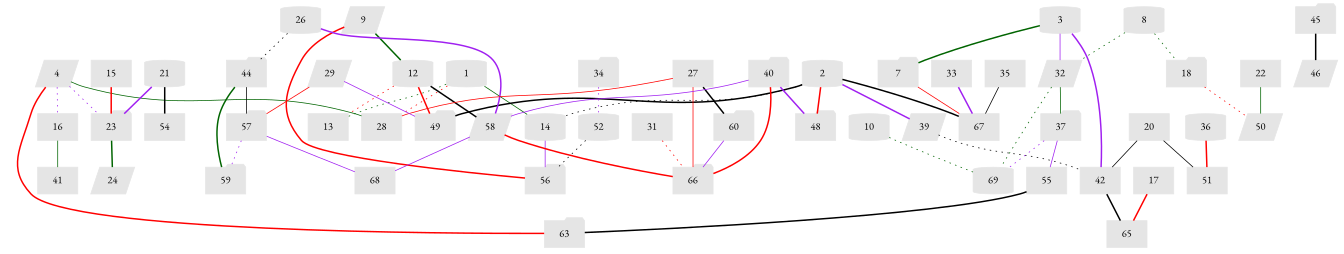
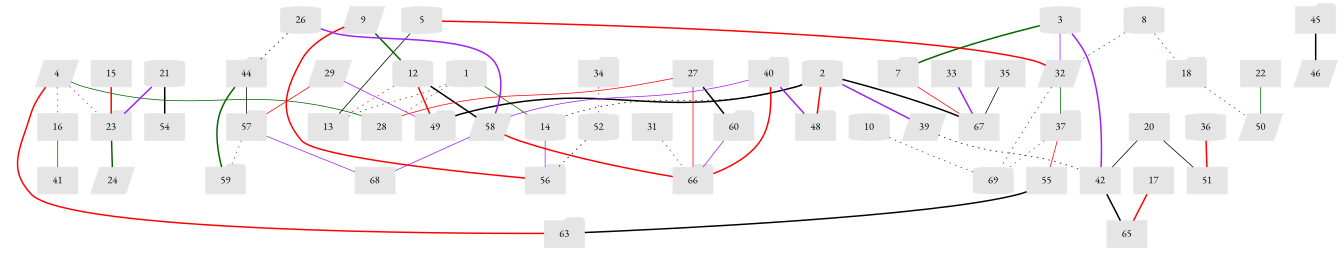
  graph {
    fontname="EB Garamond"
    node [color=gray90 fontname="EB Garamond" shape=box style=filled]
    edge [color=red fontname="EB Garamond" style=bold weight=1.0]
    1 [shape=cylinder]
    13
    14 [shape=cylinder]
    28
    56 [shape=folder]
    2 [shape=cylinder]
    39 [shape=parallelogram]
    48 [shape=folder]
    49 [shape=folder]
    67
    42
    3 [shape=cylinder]
    7 [shape=folder]
    32 [shape=parallelogram]
    69 [shape=cylinder]
    37 [shape=folder]
    65
    4 [shape=parallelogram]
    16
    23 [shape=folder]
    63 [shape=folder]
    41
    24 [shape=parallelogram]
+   5 [shape=cylinder]
    8 [shape=cylinder]
    18 [shape=folder]
    50 [shape=parallelogram]
    9 [shape=parallelogram]
    12 [shape=cylinder]
    58 [shape=parallelogram]
    10 [shape=cylinder]
    66 [shape=folder]
    68
    15
    17
    20
    51
    21 [shape=cylinder]
    54
    22
    26 [shape=cylinder]
    44 [shape=folder]
    57 [shape=folder]
    59 [shape=folder]
    27
    60 [shape=folder]
    29 [shape=parallelogram]
    31
    55
    33
    34 [shape=folder]
    52 [shape=cylinder]
    35
    36 [shape=cylinder]
    40 [shape=folder]
    45 [shape=folder]
    46 [shape=parallelogram]
    1 -- 13 [color=darkgreen style=dotted]
    1 -- 14 [color=darkgreen style=solid]
    1 -- 28 [style=dotted]
    14 -- 56 [color=purple style=solid]
    2 -- 14 [color=black style=dotted]
    2 -- 39 [color=purple]
    2 -- 48
    2 -- 49 [color=black]
    2 -- 67 [color=black]
    39 -- 42 [color=black style=dotted]
    42 -- 65 [color=black]
    3 -- 42 [color=purple]
    3 -- 7 [color=darkgreen]
    3 -- 32 [color=purple style=solid]
    7 -- 67 [style=solid]
    32 -- 69 [color=darkgreen style=dotted]
    32 -- 37 [color=darkgreen style=solid]
    37 -- 69 [color=purple style=dotted]
-   37 -- 55 [color=purple style=solid]
+   37 -- 55 [style=solid]
    4 -- 28 [color=darkgreen style=solid]
    4 -- 16 [color=purple style=dotted]
    4 -- 23 [color=purple style=dotted]
    4 -- 63
    16 -- 41 [color=darkgreen style=solid]
    23 -- 24 [color=darkgreen]
+   5 -- 13 [color=black style=solid]
+   5 -- 32
    8 -- 32 [color=darkgreen style=dotted]
    8 -- 18 [color=darkgreen style=dotted]
    18 -- 50 [style=dotted]
    9 -- 56
    9 -- 12 [color=darkgreen]
    12 -- 13 [style=dotted]
    12 -- 49
    12 -- 58 [color=black weight=2.0]
    58 -- 66
    58 -- 68 [color=purple style=solid]
    10 -- 69 [color=darkgreen style=dotted]
    15 -- 23
    17 -- 65
    20 -- 42 [color=black style=solid]
    20 -- 51 [color=black style=solid]
    21 -- 23 [color=purple]
    21 -- 54 [color=black]
    22 -- 50 [color=darkgreen style=solid]
    26 -- 58 [color=purple]
    26 -- 44 [color=black style=dotted]
    44 -- 57 [color=black style=solid]
    44 -- 59 [color=darkgreen]
    57 -- 68 [color=purple style=solid]
    57 -- 59 [color=purple style=dotted]
    27 -- 28 [style=solid]
    27 -- 66 [style=solid]
    27 -- 60 [color=black]
    60 -- 66 [color=purple style=solid]
    29 -- 49 [color=purple style=solid]
    29 -- 57 [style=solid]
    31 -- 66 [style=dotted]
    55 -- 63 [color=black]
    33 -- 67 [color=purple]
    34 -- 52 [color=purple style=dotted]
    52 -- 56 [color=black style=dotted]
    35 -- 67 [color=black style=solid]
    36 -- 51
    40 -- 48 [color=purple]
    40 -- 58 [color=purple style=solid]
    40 -- 66
    45 -- 46 [color=black]
  }
